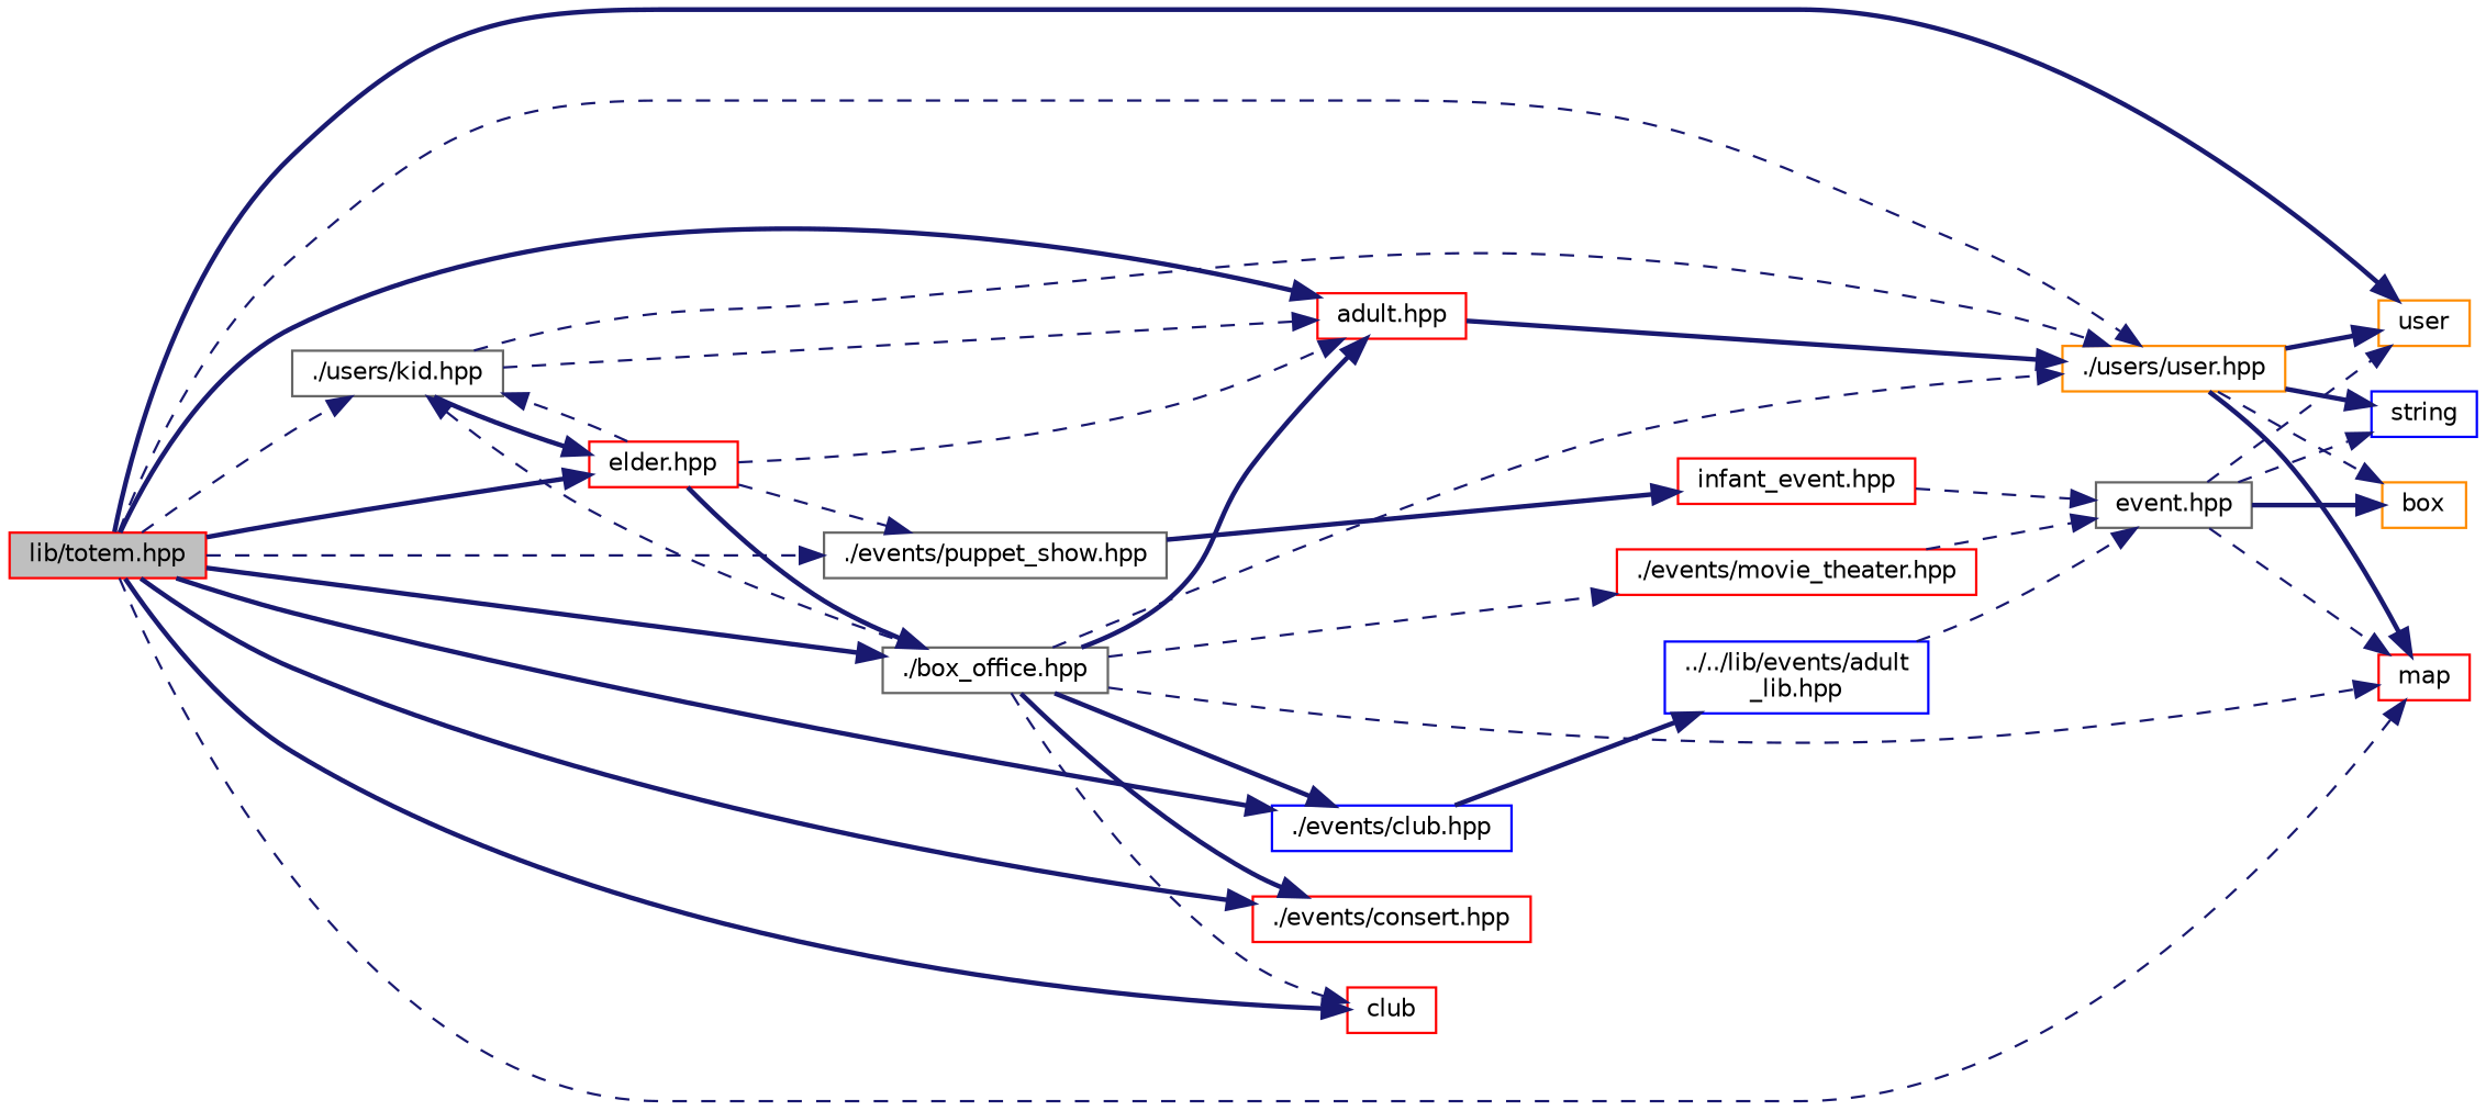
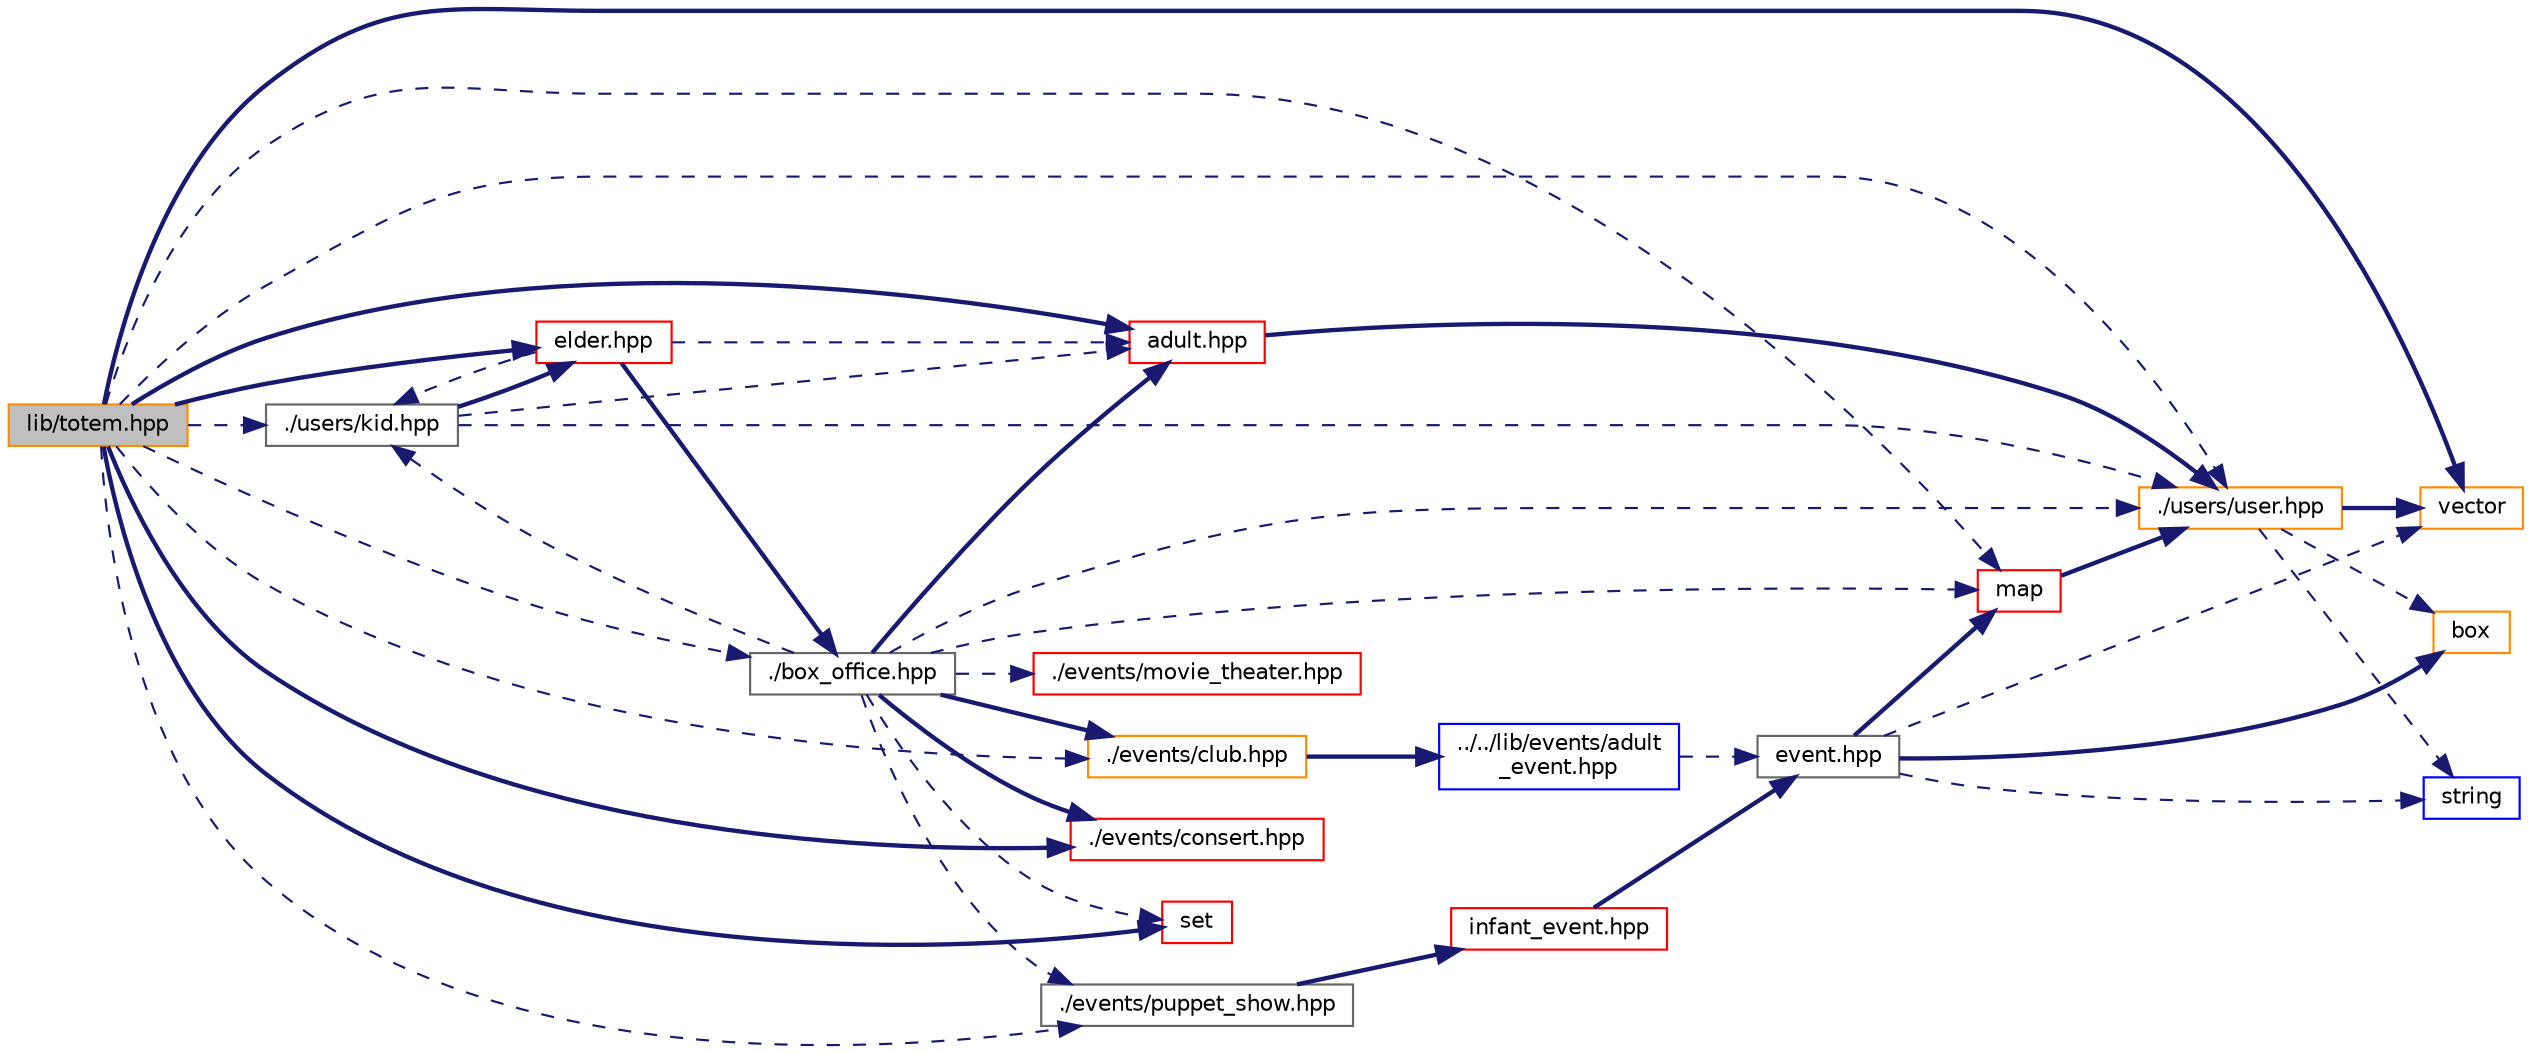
  digraph {
    rankdir=LR
    node [color=red fillcolor=white fontname=Helvetica fontsize=10 shape=record style=filled]
    edge [color=midnightblue fontname=Helvetica fontsize=10 labelfontname=Helvetica labelfontsize=10 style=dashed]
-   n1 [fillcolor=grey75 fontcolor=black height=0.2 label="lib/totem.hpp" width=0.4]
-   n2 [color=darkorange height=0.2 label=user width=0.4]
+   n1 [color=darkorange fillcolor=grey75 fontcolor=black height=0.2 label="lib/totem.hpp" width=0.4]
+   n2 [color=darkorange height=0.2 label=vector width=0.4]
    n3 [height=0.2 label=map width=0.4]
    n4 [color=darkorange height=0.2 label="./users/user.hpp" width=0.4]
    n5 [color=gray40 height=0.2 label="./users/kid.hpp" width=0.4]
    n6 [height=0.2 label="adult.hpp" width=0.4]
    n7 [height=0.2 label="elder.hpp" width=0.4]
    n8 [color=gray40 height=0.2 label="./box_office.hpp" width=0.4]
    n9 [color=gray40 height=0.2 label="./events/puppet_show.hpp" width=0.4]
-   n10 [color=blue height=0.2 label="./events/club.hpp" width=0.4]
+   n10 [color=darkorange height=0.2 label="./events/club.hpp" width=0.4]
    n11 [height=0.2 label="./events/consert.hpp" width=0.4]
-   n12 [height=0.2 label=club width=0.4]
+   n12 [height=0.2 label=set width=0.4]
    n13 [color=blue height=0.2 label=string width=0.4]
    n14 [color=darkorange height=0.2 label=box width=0.4]
    n15 [height=0.2 label="./events/movie_theater.hpp" width=0.4]
    n16 [height=0.2 label="infant_event.hpp" width=0.4]
-   n17 [color=blue height=0.2 label="../../lib/events/adult\l_lib.hpp" width=0.4]
+   n17 [color=blue height=0.2 label="../../lib/events/adult\l_event.hpp" width=0.4]
    n18 [color=gray40 height=0.2 label="event.hpp" width=0.4]
    n1 -> n2 [style=bold]
    n1 -> n3
    n1 -> n4
    n1 -> n5
    n1 -> n6 [style=bold]
    n1 -> n7 [style=bold]
-   n1 -> n8 [style=bold]
+   n1 -> n8
    n1 -> n9
-   n1 -> n10 [style=bold]
+   n1 -> n10
    n1 -> n11 [style=bold]
    n1 -> n12 [style=bold]
    n4 -> n2 [style=bold]
-   n4 -> n3 [style=bold]
-   n4 -> n13 [style=bold]
+   n3 -> n4 [style=bold]
+   n4 -> n13
    n4 -> n14
    n5 -> n4
    n5 -> n6
    n5 -> n7 [style=bold]
    n6 -> n4 [style=bold]
    n7 -> n5
    n7 -> n6
    n7 -> n8 [style=bold]
    n8 -> n3
    n8 -> n4
    n8 -> n5
    n8 -> n6 [style=bold]
-   n7 -> n9
+   n8 -> n9
    n8 -> n10 [style=bold]
    n8 -> n11 [style=bold]
    n8 -> n12
    n8 -> n15
    n9 -> n16 [style=bold]
    n10 -> n17 [style=bold]
-   n15 -> n18
-   n16 -> n18
+   n16 -> n18 [style=bold]
    n17 -> n18
    n18 -> n2
-   n18 -> n3
+   n18 -> n3 [style=bold]
    n18 -> n13
    n18 -> n14 [style=bold]
  }
